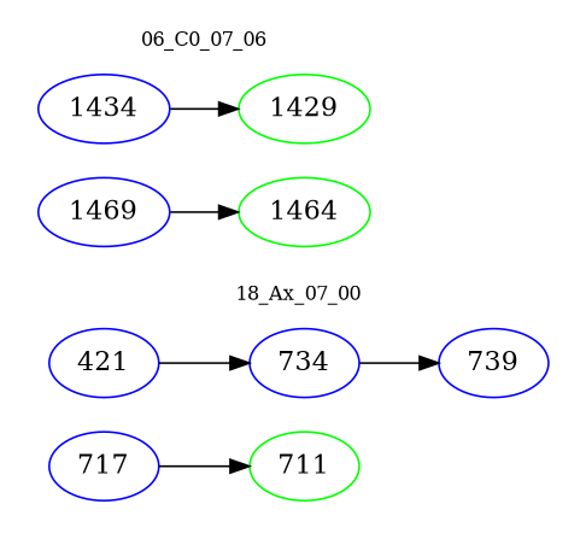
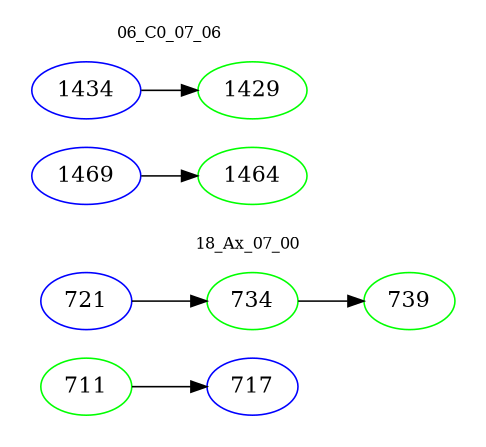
  digraph {
    rankdir=LR
    node [color=blue]
    edge [color=black]
-   n1 [label=421]
+   n1 [label=721]
    n2 [label=717]
-   n3 [label=734]
+   n3 [color=green label=734]
    n4 [color=green label=711]
-   n5 [label=739]
+   n5 [color=green label=739]
    n6 [label=1434]
    n7 [label=1469]
    n8 [color=green label=1429]
    n9 [color=green label=1464]
    subgraph cluster_1 {
      color=white
      fontsize=10
      label="18_Ax_07_00"
      n1
      n2
      n3
      n4
      n5
    }
    subgraph cluster_2 {
      color=white
      fontsize=10
      label="06_C0_07_06"
      n6
      n7
      n8
      n9
    }
    n1 -> n3
-   n2 -> n4
+   n4 -> n2
    n3 -> n5
    n6 -> n8
    n7 -> n9
  }
